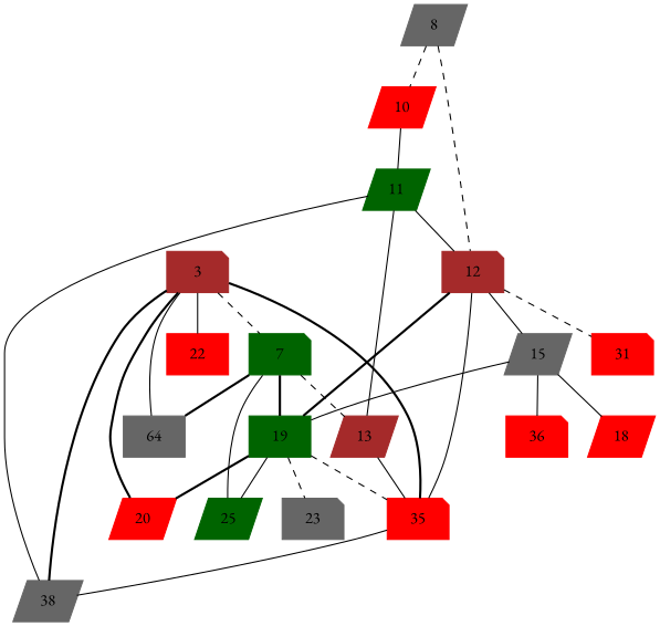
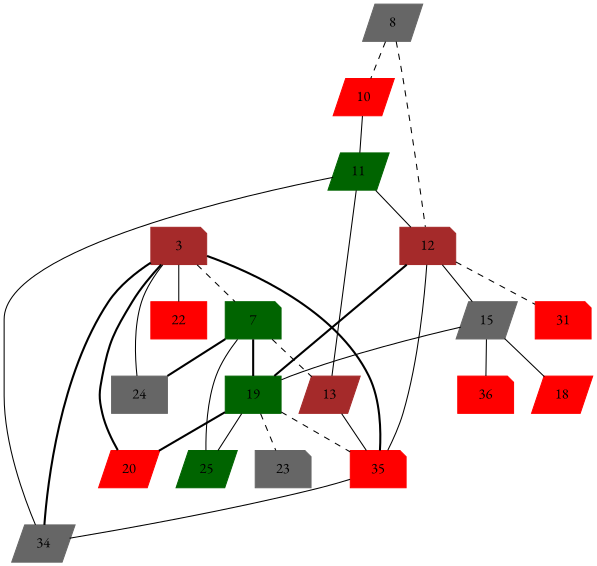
  graph {
    fontname="EB Garamond"
    node [color=red fontname="EB Garamond" shape=parallelogram style=filled]
    edge [fontname="EB Garamond" style=solid weight=1.0]
    3 [color=brown shape=note]
    7 [color=darkgreen shape=note]
    20
    22 [shape=box]
-   24 [color=gray40 shape=box label=64]
+   24 [color=gray40 shape=box]
    35 [shape=note]
-   38 [color=gray40]
+   38 [color=gray40 label=34]
    13 [color=brown]
    19 [color=darkgreen shape=box]
    25 [color=darkgreen]
    n11 [color=gray40 label=23 shape=note]
    8 [color=gray40]
    10
    12 [color=brown shape=note]
    11 [color=darkgreen]
    15 [color=gray40]
    31 [shape=note]
    18
    36 [shape=note]
    3 -- 7 [style=dashed weight=2.0]
    3 -- 20 [style=bold]
    3 -- 22 [weight=2.0]
    3 -- 24 [weight=2.0]
    3 -- 35 [style=bold]
    3 -- 38 [style=bold]
    7 -- 24 [style=bold weight=2.0]
    7 -- 13 [style=dashed]
    7 -- 19 [style=bold]
    7 -- 25 [weight=2.0]
    35 -- 38
    13 -- 35 [weight=2.0]
    19 -- 20 [style=bold weight=3.0]
    19 -- 35 [style=dashed]
    19 -- 25
    19 -- n11 [style=dashed]
    8 -- 10 [style=dashed]
    8 -- 12 [style=dashed]
    10 -- 11
    12 -- 35 [weight=3.0]
    12 -- 19 [style=bold]
    12 -- 15
    12 -- 31 [style=dashed]
    11 -- 38
    11 -- 13
    11 -- 12
    15 -- 19 [weight=2.0]
    15 -- 18
    15 -- 36
  }
